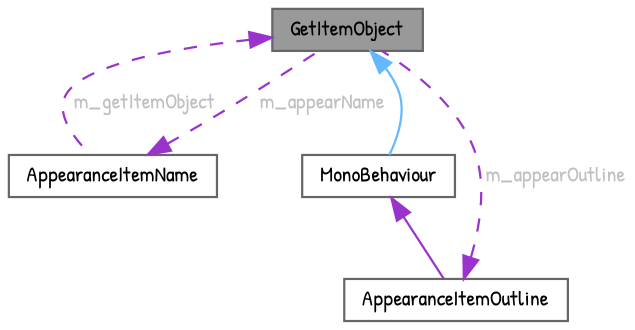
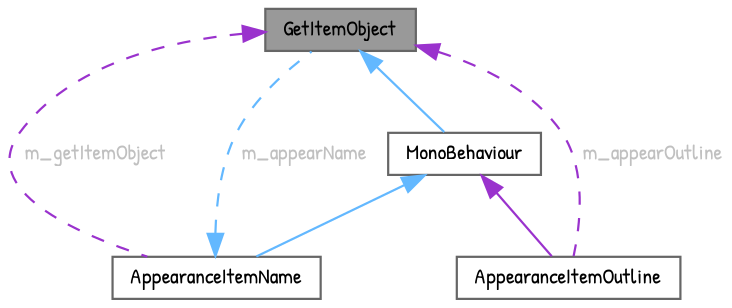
  digraph {
    fontname="Patrick Hand"
    node [color=gray40 fillcolor=white fontname="Patrick Hand" fontsize=10 shape=box style=filled]
    edge [color=darkorchid3 dir=back fontname="Patrick Hand" fontsize=10 labelfontname=Helvetica labelfontsize=10 style=dashed]
    n1 [fillcolor=grey60 fontcolor=black height=0.2 label=GetItemObject width=0.4]
    n2 [height=0.2 label=AppearanceItemName width=0.4]
    n3 [height=0.2 label=MonoBehaviour width=0.4]
    n4 [height=0.2 label=AppearanceItemOutline width=0.4]
    n1 -> n2 [fontcolor=grey label=" m_getItemObject"]
    n1 -> n3 [color=steelblue1 style=solid]
-   n2 -> n1 [fontcolor=grey label=" m_appearName"]
+   n2 -> n1 [color=steelblue1 fontcolor=grey label=" m_appearName"]
+   n3 -> n2 [color=steelblue1 style=solid]
    n3 -> n4 [style=solid]
-   n4 -> n1 [fontcolor=grey label=" m_appearOutline"]
+   n1 -> n4 [fontcolor=grey label=" m_appearOutline"]
  }
